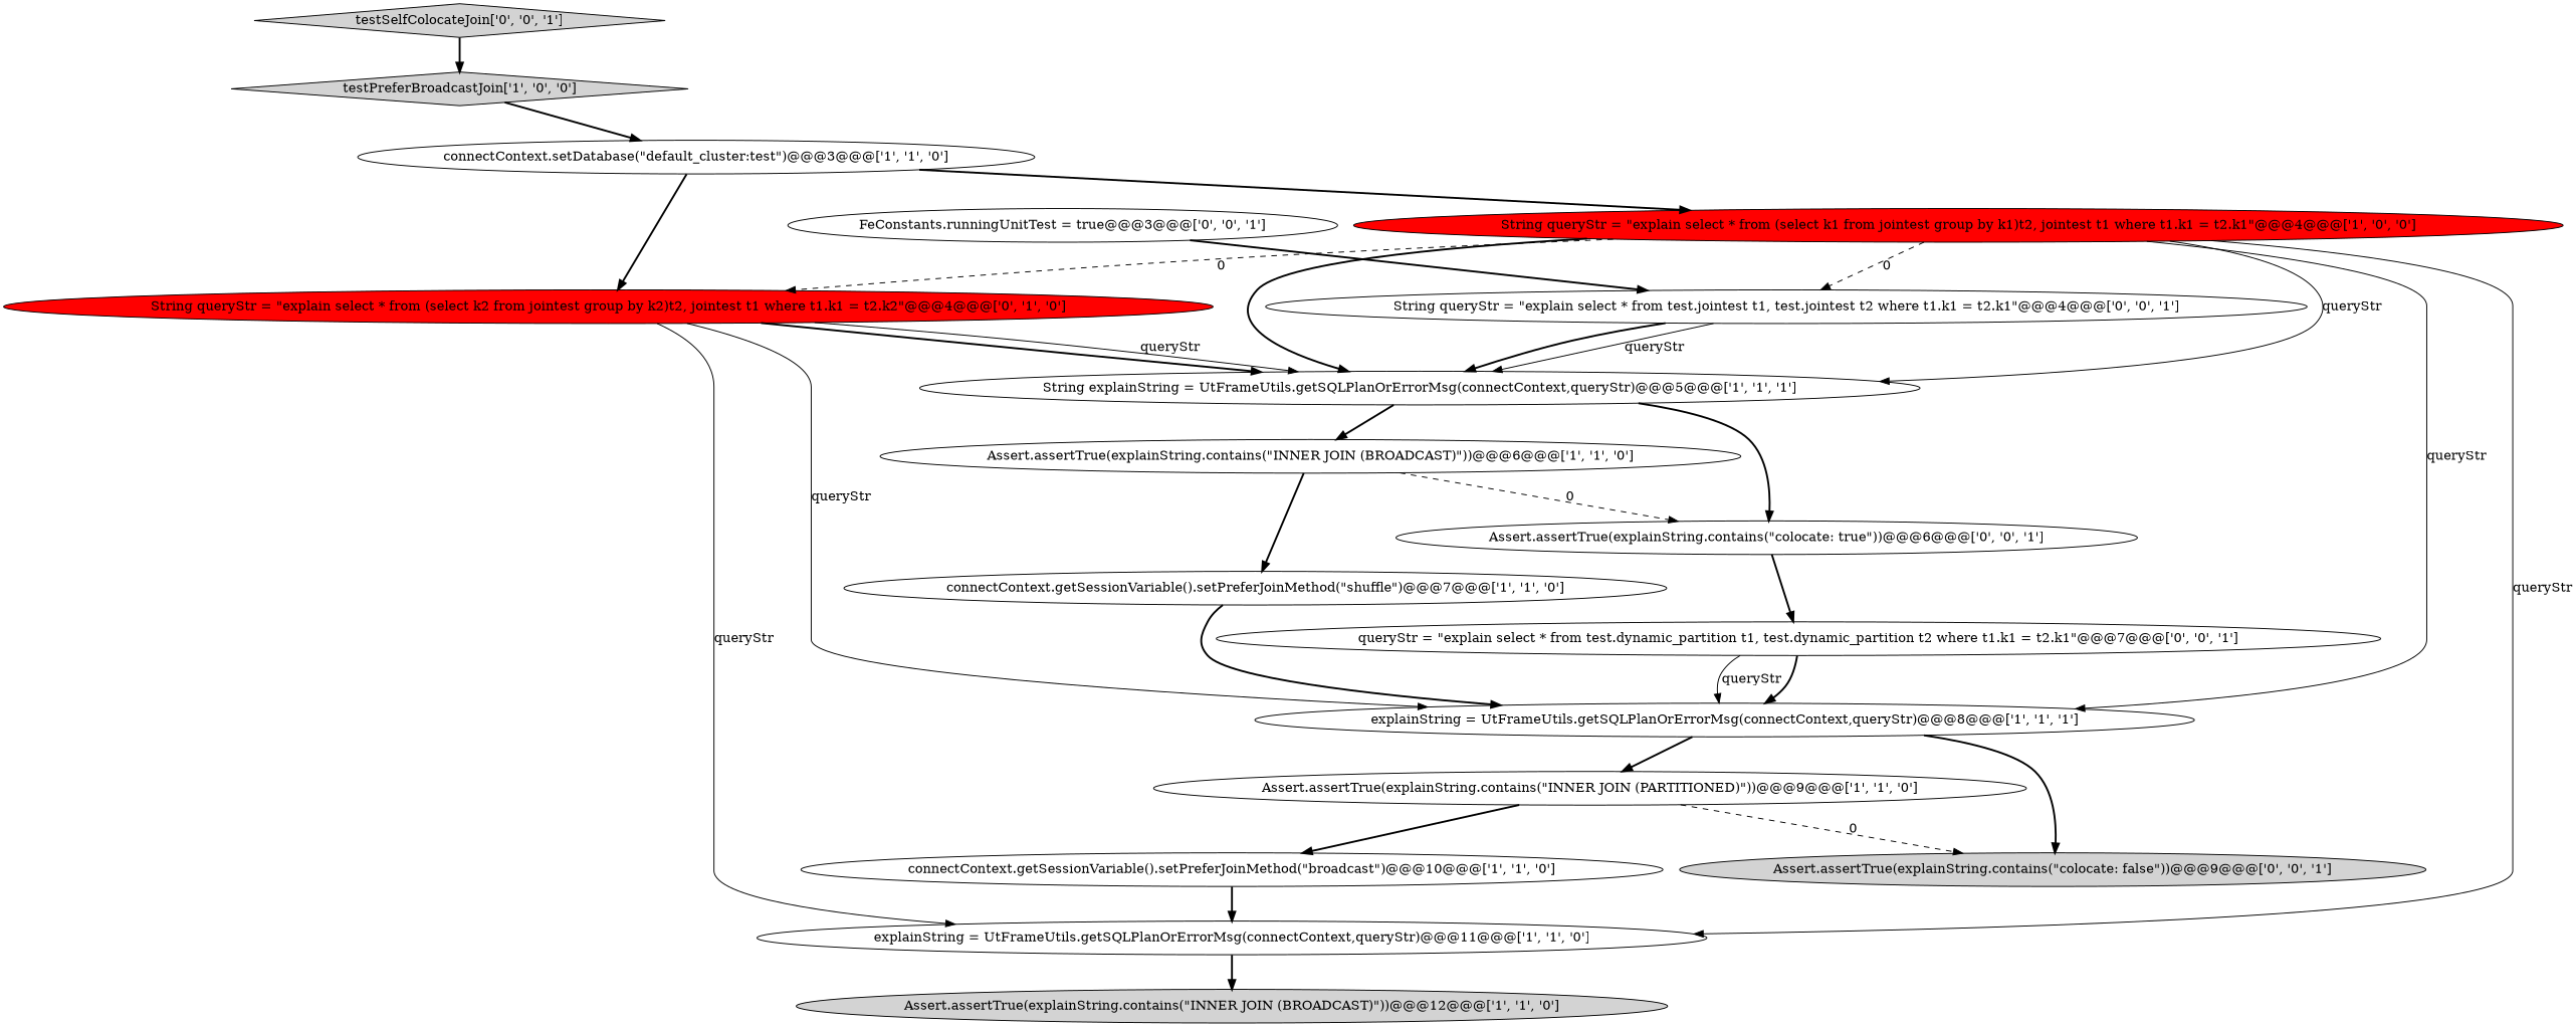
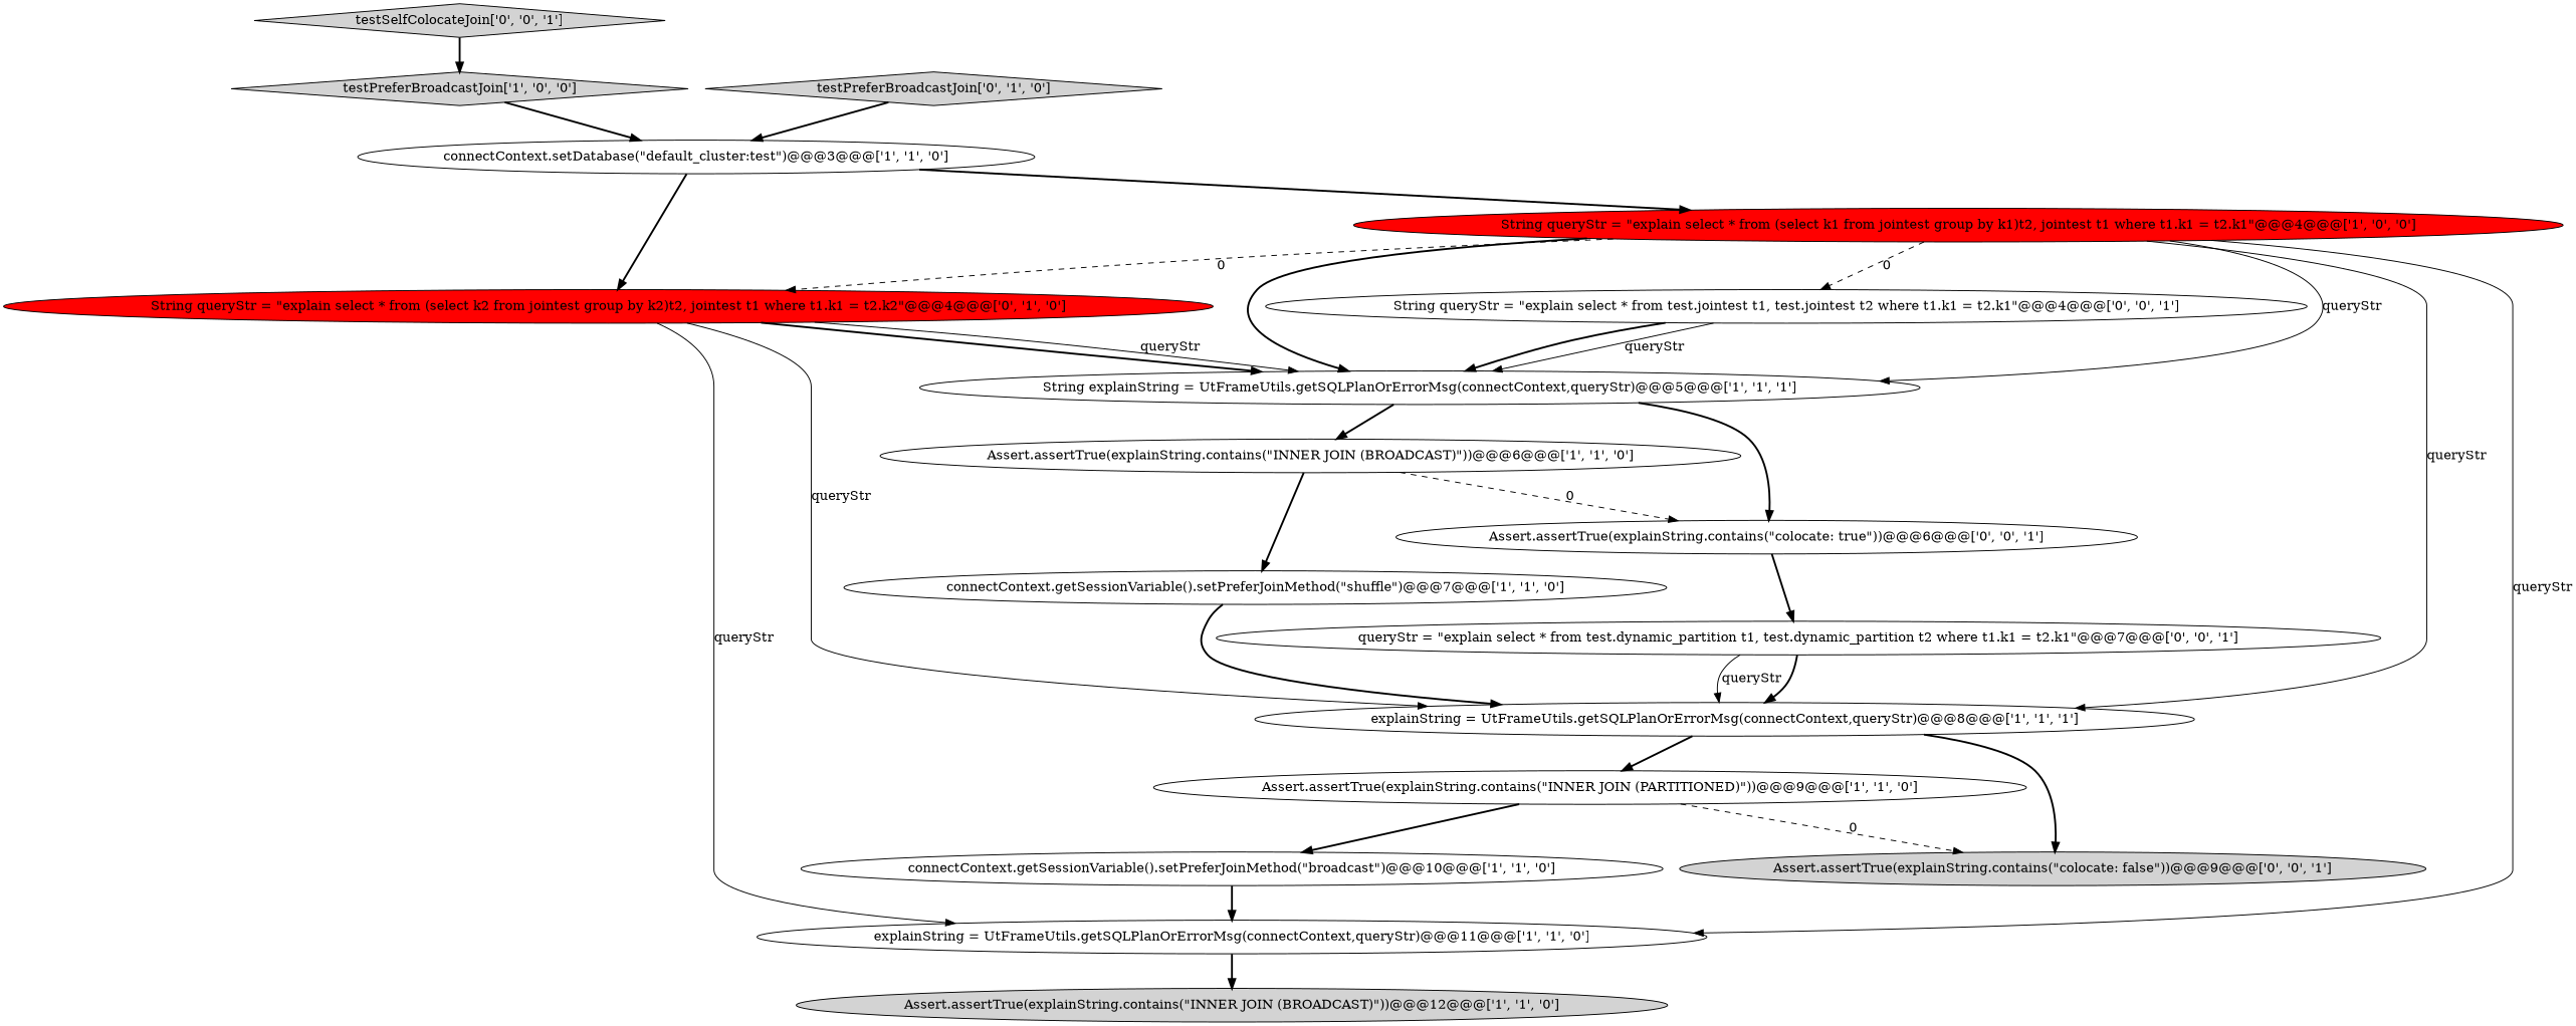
  digraph {
    node [fillcolor=white shape=ellipse style=filled]
    edge [style=bold]
    n1 [fillcolor=lightgray label="Assert.assertTrue(explainString.contains(\"colocate: false\"))@@@9@@@['0', '0', '1']"]
    n2 [label="connectContext.setDatabase(\"default_cluster:test\")@@@3@@@['1', '1', '0']"]
    n3 [fillcolor=red label="String queryStr = \"explain select * from (select k2 from jointest group by k2)t2, jointest t1 where t1.k1 = t2.k2\"@@@4@@@['0', '1', '0']"]
    n4 [fillcolor=red label="String queryStr = \"explain select * from (select k1 from jointest group by k1)t2, jointest t1 where t1.k1 = t2.k1\"@@@4@@@['1', '0', '0']"]
    n5 [label="explainString = UtFrameUtils.getSQLPlanOrErrorMsg(connectContext,queryStr)@@@11@@@['1', '1', '0']"]
    n6 [label="String explainString = UtFrameUtils.getSQLPlanOrErrorMsg(connectContext,queryStr)@@@5@@@['1', '1', '1']"]
    n7 [label="explainString = UtFrameUtils.getSQLPlanOrErrorMsg(connectContext,queryStr)@@@8@@@['1', '1', '1']"]
    n8 [label="String queryStr = \"explain select * from test.jointest t1, test.jointest t2 where t1.k1 = t2.k1\"@@@4@@@['0', '0', '1']"]
    n9 [fillcolor=lightgray label="Assert.assertTrue(explainString.contains(\"INNER JOIN (BROADCAST)\"))@@@12@@@['1', '1', '0']"]
    n10 [fillcolor=lightgray label="testPreferBroadcastJoin['1', '0', '0']" shape=diamond]
    n11 [label="Assert.assertTrue(explainString.contains(\"INNER JOIN (BROADCAST)\"))@@@6@@@['1', '1', '0']"]
    n12 [label="Assert.assertTrue(explainString.contains(\"colocate: true\"))@@@6@@@['0', '0', '1']"]
    n13 [label="Assert.assertTrue(explainString.contains(\"INNER JOIN (PARTITIONED)\"))@@@9@@@['1', '1', '0']"]
    n14 [label="connectContext.getSessionVariable().setPreferJoinMethod(\"shuffle\")@@@7@@@['1', '1', '0']"]
    n15 [label="queryStr = \"explain select * from test.dynamic_partition t1, test.dynamic_partition t2 where t1.k1 = t2.k1\"@@@7@@@['0', '0', '1']"]
    n16 [fillcolor=lightgray label="testSelfColocateJoin['0', '0', '1']" shape=diamond]
-   n17 [label="FeConstants.runningUnitTest = true@@@3@@@['0', '0', '1']"]
    n18 [label="connectContext.getSessionVariable().setPreferJoinMethod(\"broadcast\")@@@10@@@['1', '1', '0']"]
+   n19 [fillcolor=lightgray label="testPreferBroadcastJoin['0', '1', '0']" shape=diamond]
    n2 -> n3
    n2 -> n4
    n3 -> n5 [label=queryStr style=solid]
    n3 -> n6
    n3 -> n6 [label=queryStr style=solid]
    n3 -> n7 [label=queryStr style=solid]
    n4 -> n3 [label=0 style=dashed]
    n4 -> n5 [label=queryStr style=solid]
    n4 -> n6
    n4 -> n6 [label=queryStr style=solid]
    n4 -> n7 [label=queryStr style=solid]
    n4 -> n8 [label=0 style=dashed]
    n5 -> n9
    n6 -> n11
    n6 -> n12
    n7 -> n1
    n7 -> n13
    n8 -> n6
    n8 -> n6 [label=queryStr style=solid]
    n10 -> n2
    n11 -> n12 [label=0 style=dashed]
    n11 -> n14
    n12 -> n15
    n13 -> n1 [label=0 style=dashed]
    n13 -> n18
    n14 -> n7
    n15 -> n7
    n15 -> n7 [label=queryStr style=solid]
    n16 -> n10
-   n17 -> n8
    n18 -> n5
+   n19 -> n2
  }
